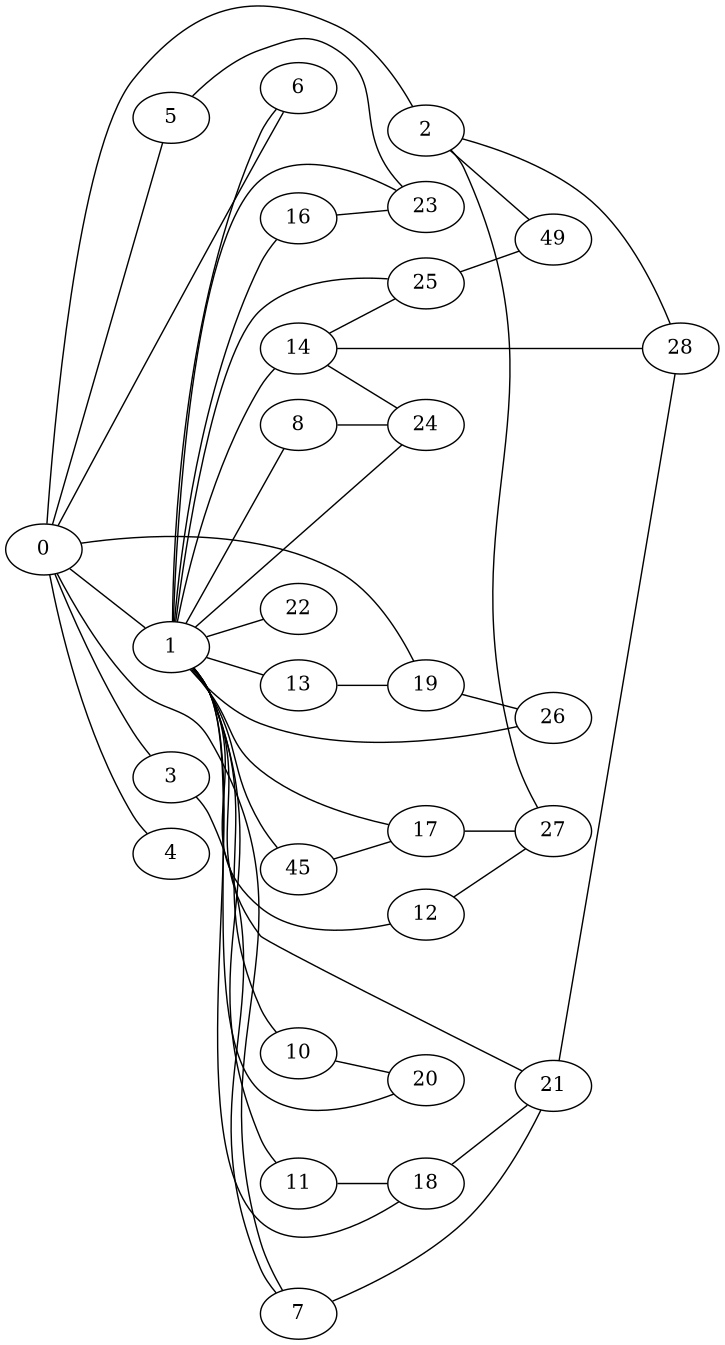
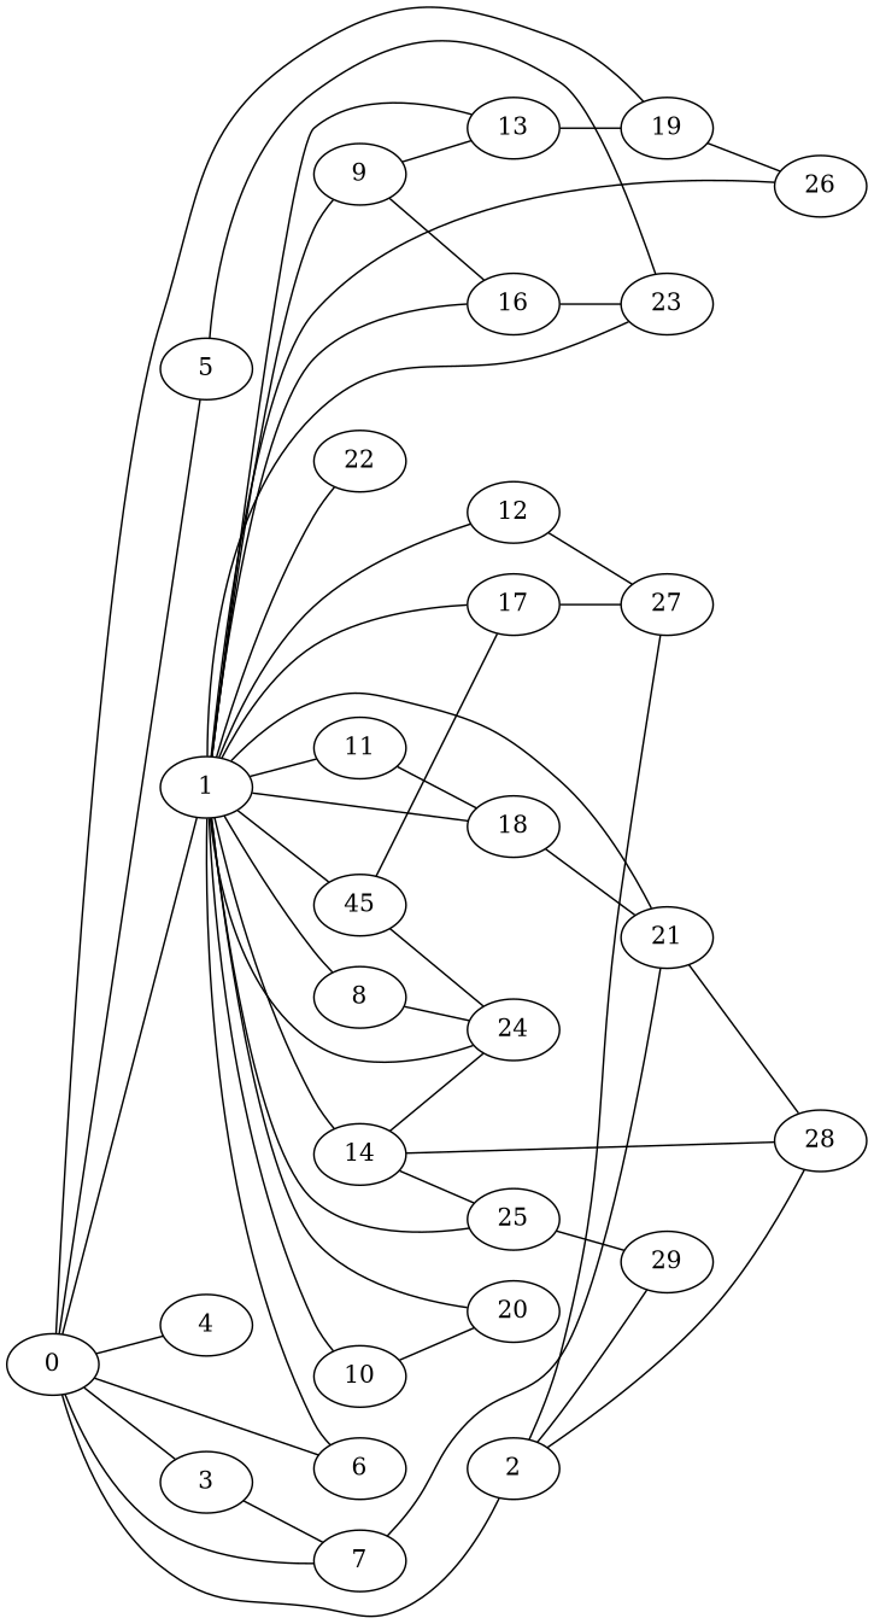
  graph {
    rankdir=LR
    0
    1
    2
    3
    4
    5
    6
    7
    19
    8
+   9
    10
    11
    12
    13
    14
    n17 [label=45]
    16
    17
    18
    20
    21
    22
    23
    24
    25
    26
    27
    28
-   29 [label=49]
+   29
    0 -- 1
    0 -- 2
    0 -- 3
    0 -- 4
    0 -- 5
    0 -- 6
    0 -- 7
    0 -- 19
    1 -- 6
    1 -- 8
+   1 -- 9
    1 -- 10
    1 -- 11
    1 -- 12
    1 -- 13
    1 -- 14
    1 -- n17
    1 -- 16
    1 -- 17
    1 -- 18
    1 -- 20
    1 -- 21
    1 -- 22
    1 -- 23
    1 -- 24
    1 -- 25
    1 -- 26
    2 -- 27
    2 -- 28
    2 -- 29
    3 -- 7
    5 -- 23
    7 -- 21
    19 -- 26
    8 -- 24
+   9 -- 13
+   9 -- 16
    10 -- 20
    11 -- 18
    12 -- 27
    13 -- 19
    14 -- 24
    14 -- 25
    14 -- 28
    n17 -- 17
+   n17 -- 24
    16 -- 23
    17 -- 27
    18 -- 21
    21 -- 28
    25 -- 29
  }
